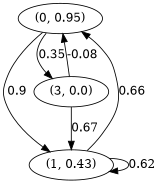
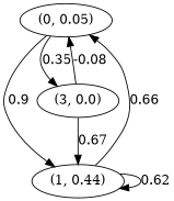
  digraph {
-   n1 [label="(0, 0.95)"]
-   n2 [label="(1, 0.43)"]
+   n1 [label="(0, 0.05)"]
+   n2 [label="(1, 0.44)"]
    n3 [label="(3, 0.0)"]
    n1 -> n2 [label=0.9]
    n1 -> n3 [label=0.35]
    n2 -> n1 [label=0.66]
    n2 -> n2 [label=0.62]
    n3 -> n1 [label=-0.08]
    n3 -> n2 [label=0.67]
  }
